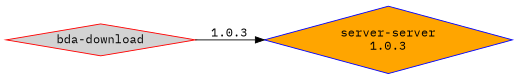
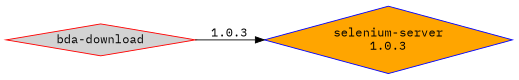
  digraph {
    rankdir=LR
    fontname="IBM Plex Mono"
    node [style=filled shape=diamond fontname="IBM Plex Mono"]
    n1 [label="bda-download" fillcolor=lightgrey color=red]
-   n2 [label="server-server\n1.0.3" fillcolor=orange color=blue]
+   n2 [label="selenium-server\n1.0.3" fillcolor=orange color=blue]
    n1 -> n2 [label="1.0.3" arrowhead=normal fontname="IBM Plex Mono"]
  }
